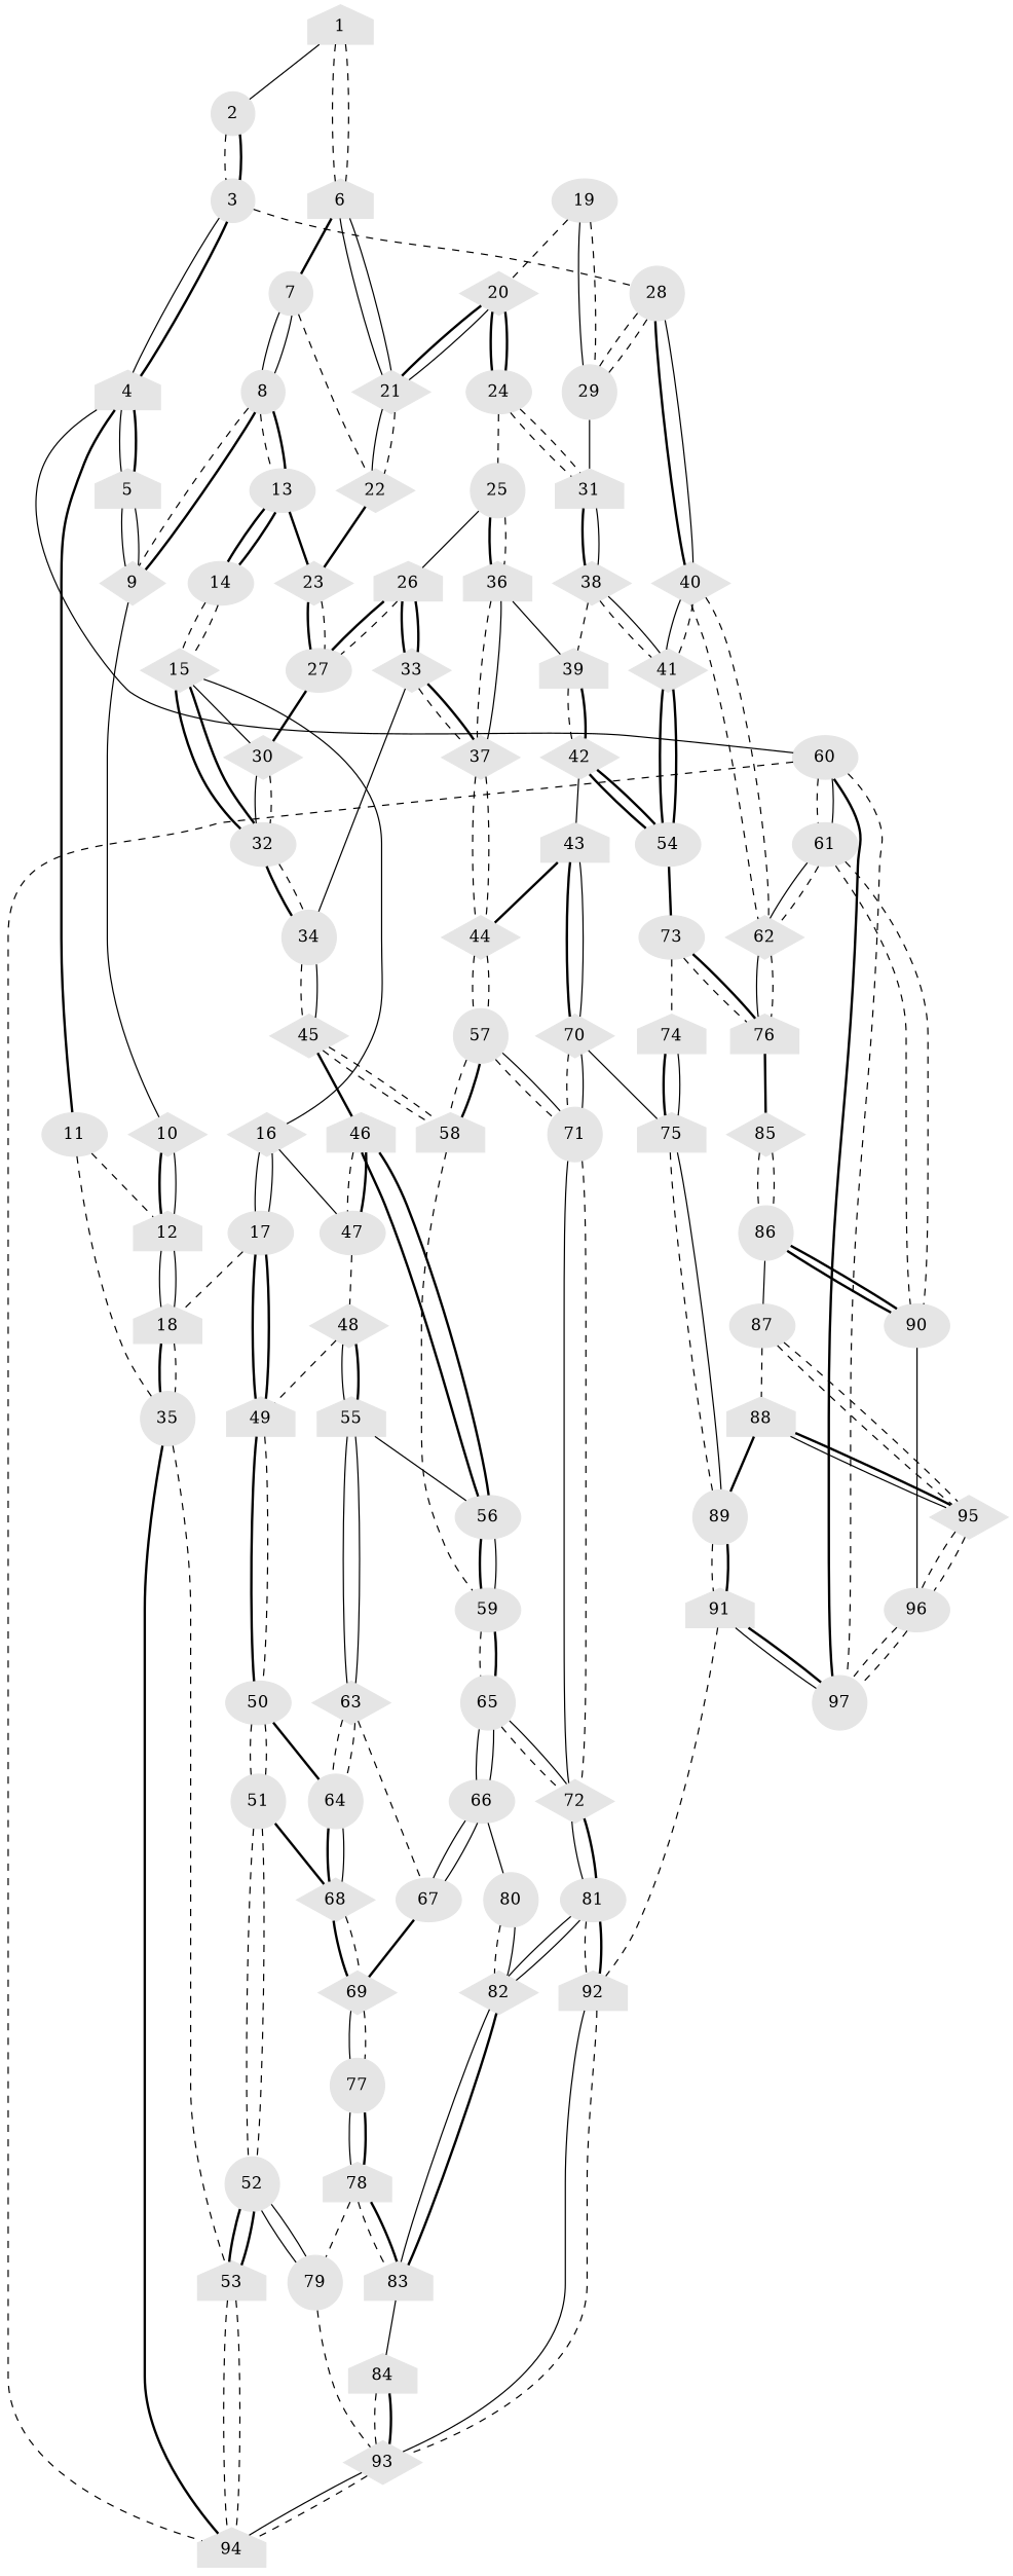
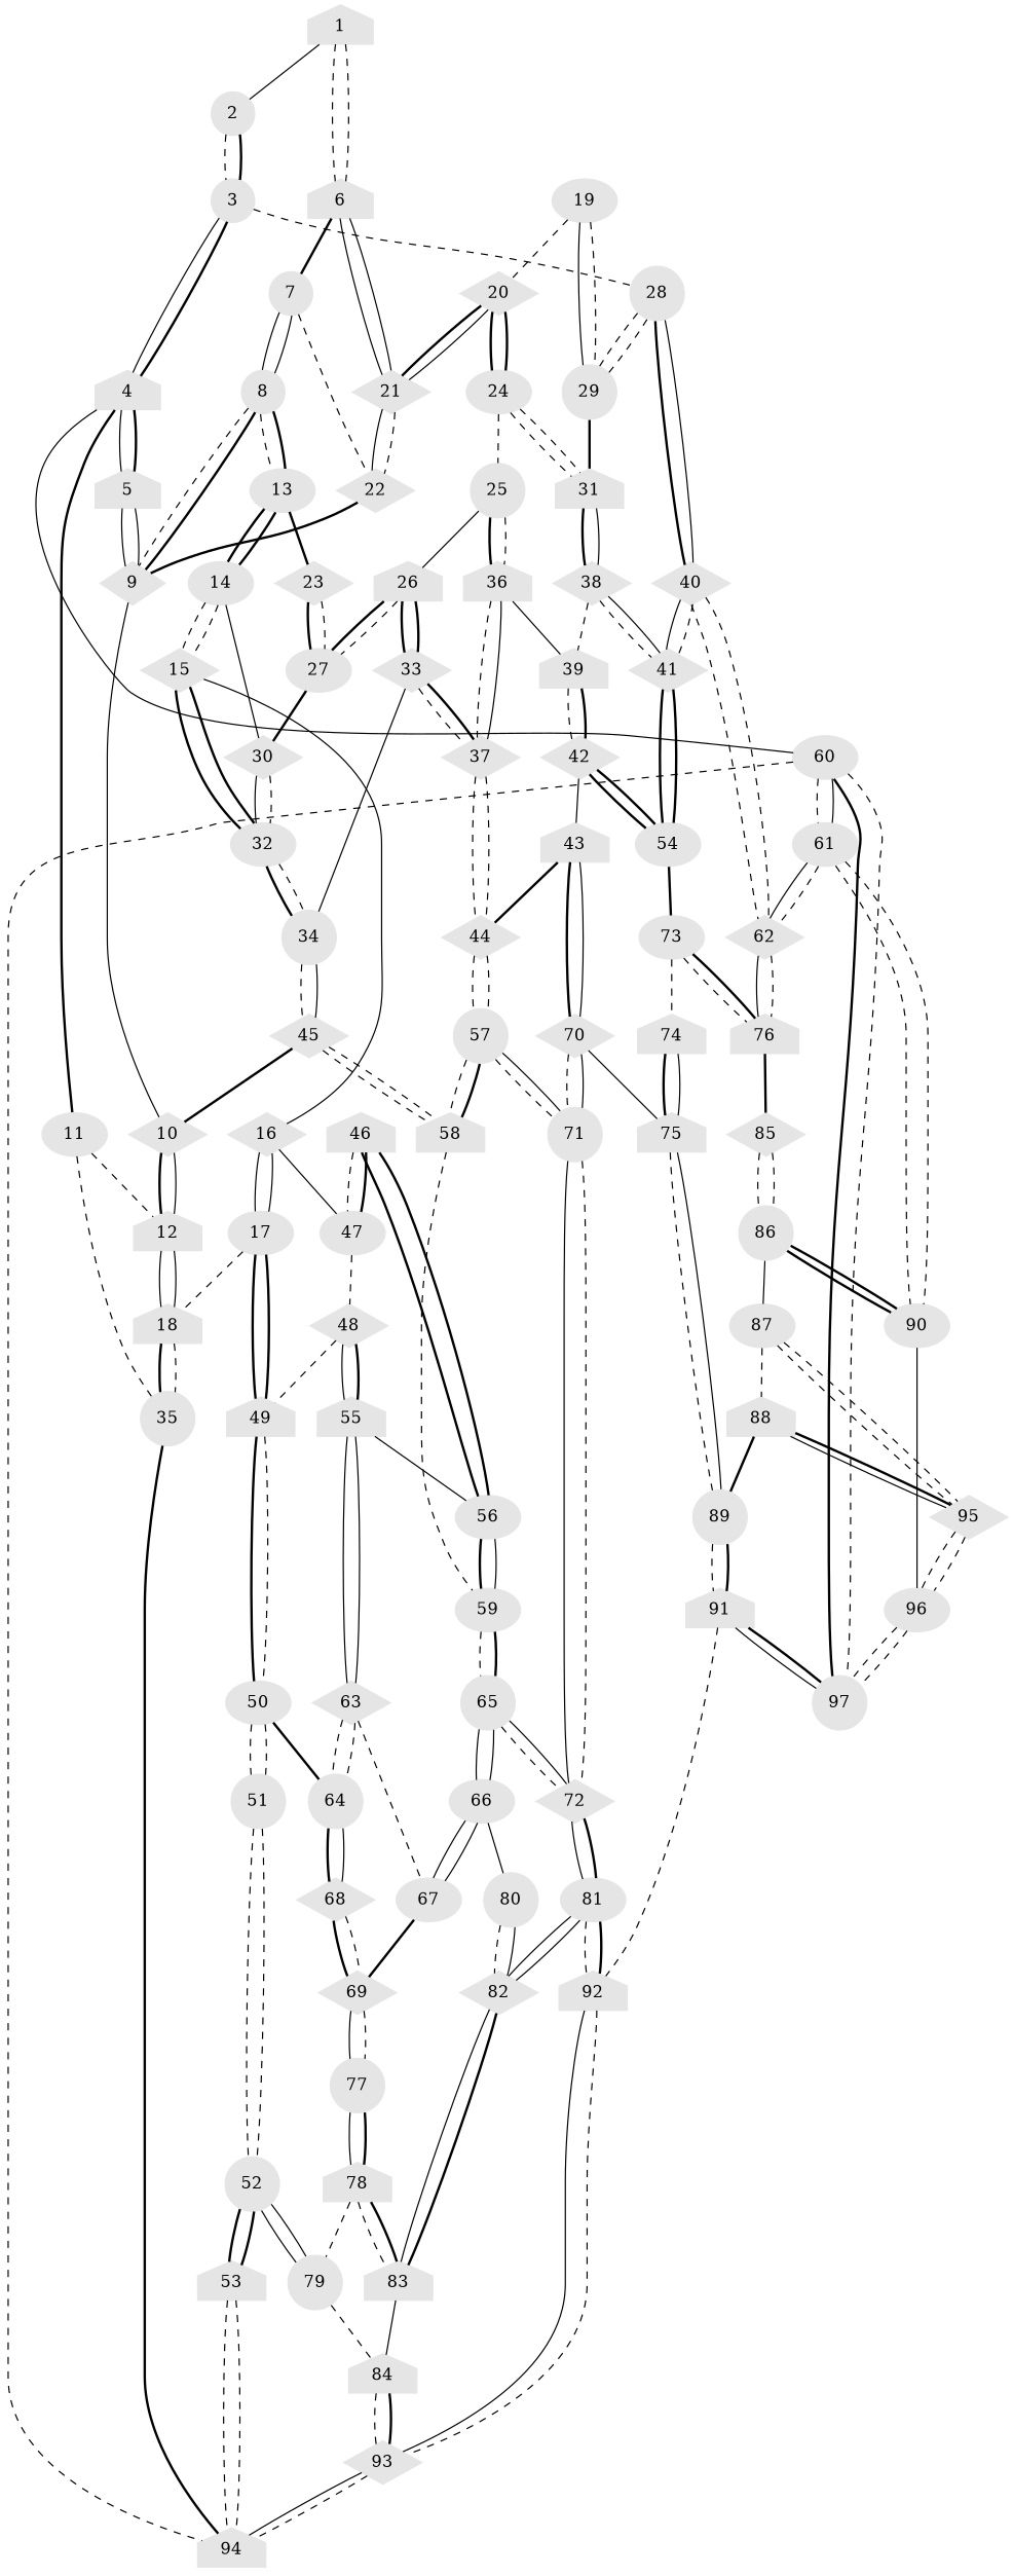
  graph {
    node [color=gray90 shape=diamond style=filled]
    edge [style=dashed]
    1 [shape=house]
    2 [shape=circle]
    6 [shape=house]
    3 [shape=circle]
    7 [shape=circle]
    21
    4 [shape=house]
    28 [shape=circle]
    19 [shape=ellipse]
    20
    29 [shape=circle]
    5 [shape=house]
    11 [shape=ellipse]
    60 [shape=ellipse]
    40
    9
    12 [shape=house]
    35 [shape=circle]
    94 [shape=house]
    61 [shape=ellipse]
    97 [shape=circle]
    10
    8 [shape=circle]
    22
    13 [shape=ellipse]
    23
    14 [shape=ellipse]
    18 [shape=house]
    53 [shape=house]
    15
    30
    27 [shape=ellipse]
    16
    32 [shape=ellipse]
    17 [shape=ellipse]
    47 [shape=ellipse]
    34 [shape=circle]
    49 [shape=house]
    48
    50 [shape=ellipse]
    24 [shape=ellipse]
    31 [shape=house]
    25 [shape=circle]
    26 [shape=house]
    36 [shape=house]
    38
    33
    37
    39 [shape=house]
    41
    62
    45
    44
    46 [shape=house]
    58 [shape=house]
    42
    57 [shape=circle]
    54 [shape=ellipse]
    43 [shape=house]
    76 [shape=house]
    73 [shape=ellipse]
    70
    71 [shape=circle]
    75 [shape=house]
    56 [shape=ellipse]
    59 [shape=ellipse]
    55 [shape=house]
    63
    51 [shape=circle]
    64 [shape=circle]
    52 [shape=circle]
    68
    79 [shape=circle]
    69
    84 [shape=house]
    74 [shape=house]
    67 [shape=ellipse]
    65 [shape=circle]
    72
    66 [shape=ellipse]
    90 [shape=ellipse]
    96 [shape=ellipse]
    85
    80 [shape=circle]
    81 [shape=ellipse]
    82
    77 [shape=circle]
    78 [shape=house]
    89 [shape=circle]
    92 [shape=house]
    86 [shape=circle]
    91 [shape=house]
    83 [shape=house]
    93
    87 [shape=ellipse]
    88 [shape=house]
    95
    1 -- 2 [style=solid]
    1 -- 6
    1 -- 6
    2 -- 3
    2 -- 3 [style=bold]
    6 -- 7 [style=bold]
    6 -- 21 [style=solid]
    6 -- 21 [style=solid]
    3 -- 4 [style=solid]
    3 -- 4 [style=bold]
    3 -- 28
    7 -- 8 [style=solid]
    7 -- 8 [style=solid]
    7 -- 22
    21 -- 22 [style=solid]
    21 -- 22
    4 -- 5 [style=solid]
    4 -- 5 [style=bold]
    4 -- 11 [style=bold]
    4 -- 60 [style=solid]
    28 -- 29
    28 -- 29
    28 -- 40 [style=bold]
    28 -- 40 [style=solid]
    19 -- 20
    19 -- 29 [style=solid]
    19 -- 29
    20 -- 21 [style=bold]
    20 -- 21 [style=solid]
    20 -- 24 [style=bold]
    20 -- 24 [style=bold]
-   29 -- 31 [style=solid]
+   29 -- 31 [style=bold]
    5 -- 9 [style=solid]
    5 -- 9 [style=solid]
    11 -- 12
    11 -- 35
    60 -- 94
    60 -- 61
    60 -- 61 [style=solid]
    60 -- 97 [style=bold]
    60 -- 97
    40 -- 41 [style=solid]
    40 -- 41
    40 -- 62
    40 -- 62
    9 -- 10 [style=solid]
    12 -- 18 [style=solid]
    12 -- 18 [style=solid]
    35 -- 94 [style=bold]
-   35 -- 53
    61 -- 62 [style=solid]
    61 -- 62
    61 -- 90
    61 -- 90
    10 -- 12 [style=bold]
    10 -- 12 [style=solid]
    8 -- 9
    8 -- 9 [style=bold]
    8 -- 13
    8 -- 13 [style=bold]
-   22 -- 23 [style=bold]
+   22 -- 9 [style=bold]
    13 -- 23 [style=bold]
    13 -- 14 [style=bold]
    13 -- 14 [style=bold]
    23 -- 27 [style=bold]
    23 -- 27
    14 -- 15
    14 -- 15
-   15 -- 30 [style=solid]
+   14 -- 30 [style=solid]
    18 -- 35 [style=bold]
    18 -- 35
    53 -- 94
    53 -- 94
    15 -- 16 [style=solid]
    15 -- 32 [style=bold]
    15 -- 32 [style=bold]
    30 -- 32 [style=solid]
    30 -- 32
    27 -- 30 [style=bold]
    16 -- 17 [style=solid]
    16 -- 17 [style=solid]
    16 -- 47 [style=solid]
    32 -- 34 [style=bold]
    32 -- 34
    17 -- 18
    17 -- 49 [style=bold]
    17 -- 49 [style=bold]
    47 -- 48
    34 -- 45
    34 -- 45 [style=solid]
    49 -- 50 [style=bold]
    49 -- 50
    48 -- 49
    48 -- 55 [style=solid]
    48 -- 55 [style=bold]
    50 -- 51
    50 -- 51
    50 -- 64 [style=bold]
    24 -- 31
    24 -- 31
    24 -- 25
    31 -- 38 [style=bold]
    31 -- 38 [style=solid]
    25 -- 26 [style=solid]
    25 -- 36 [style=bold]
    25 -- 36
    26 -- 27 [style=bold]
    26 -- 27
    26 -- 33 [style=bold]
    26 -- 33 [style=bold]
    36 -- 37
    36 -- 37 [style=solid]
    36 -- 39 [style=solid]
    38 -- 39
    38 -- 41
    38 -- 41 [style=solid]
    33 -- 34 [style=solid]
    33 -- 37
    33 -- 37 [style=bold]
    37 -- 44
    37 -- 44
    39 -- 42
    39 -- 42 [style=bold]
    41 -- 54 [style=bold]
    41 -- 54 [style=bold]
    62 -- 76 [style=solid]
    62 -- 76
-   45 -- 46 [style=bold]
+   45 -- 10 [style=bold]
    45 -- 58
    45 -- 58
    44 -- 57
    44 -- 57
    46 -- 47
    46 -- 47 [style=bold]
    46 -- 56 [style=bold]
    46 -- 56 [style=bold]
    58 -- 59
    42 -- 54 [style=bold]
    42 -- 54 [style=bold]
    42 -- 43 [style=solid]
    57 -- 58
    57 -- 58 [style=bold]
    57 -- 71
    57 -- 71 [style=solid]
    54 -- 73 [style=bold]
    43 -- 44 [style=bold]
    43 -- 70 [style=bold]
    43 -- 70 [style=solid]
    76 -- 85 [style=bold]
    73 -- 76
    73 -- 76 [style=bold]
    73 -- 74
    70 -- 71
    70 -- 71 [style=solid]
    70 -- 75 [style=solid]
    71 -- 72 [style=solid]
    71 -- 72
    75 -- 89
    75 -- 89 [style=solid]
    56 -- 59 [style=bold]
    56 -- 59 [style=solid]
    59 -- 65
    59 -- 65 [style=bold]
    55 -- 56 [style=solid]
    55 -- 63 [style=solid]
    55 -- 63 [style=solid]
    63 -- 64
    63 -- 64
    63 -- 67
    51 -- 52
    51 -- 52
-   51 -- 68 [style=bold]
    64 -- 68 [style=bold]
    64 -- 68 [style=solid]
    52 -- 53 [style=bold]
    52 -- 53 [style=bold]
    52 -- 79 [style=solid]
    52 -- 79 [style=solid]
    68 -- 69 [style=bold]
    68 -- 69
-   79 -- 93
+   79 -- 84
    69 -- 77 [style=solid]
    69 -- 77
    84 -- 93
    84 -- 93 [style=bold]
    74 -- 75 [style=bold]
    74 -- 75 [style=solid]
    67 -- 69 [style=bold]
    65 -- 72
    65 -- 72 [style=solid]
    65 -- 66 [style=solid]
    65 -- 66 [style=solid]
    72 -- 81 [style=solid]
    72 -- 81 [style=bold]
    66 -- 67 [style=solid]
    66 -- 67 [style=solid]
    66 -- 80 [style=solid]
    90 -- 96 [style=solid]
    96 -- 97
    96 -- 97
    85 -- 86
    85 -- 86
    80 -- 82
    80 -- 82 [style=solid]
    81 -- 82 [style=solid]
    81 -- 82 [style=solid]
    81 -- 92
    81 -- 92 [style=bold]
    82 -- 83 [style=solid]
    82 -- 83 [style=bold]
    77 -- 78 [style=solid]
    77 -- 78 [style=bold]
    78 -- 79
    78 -- 83
    78 -- 83 [style=bold]
    89 -- 91
    89 -- 91 [style=bold]
    92 -- 93 [style=solid]
    92 -- 93
    86 -- 90 [style=bold]
    86 -- 90 [style=bold]
    86 -- 87 [style=solid]
    91 -- 97 [style=solid]
    91 -- 97 [style=bold]
    91 -- 92
    83 -- 84 [style=solid]
    93 -- 94 [style=solid]
    93 -- 94
    87 -- 88
    87 -- 95
    87 -- 95
    88 -- 89 [style=bold]
    88 -- 95 [style=solid]
    88 -- 95 [style=bold]
    95 -- 96
    95 -- 96
  }
